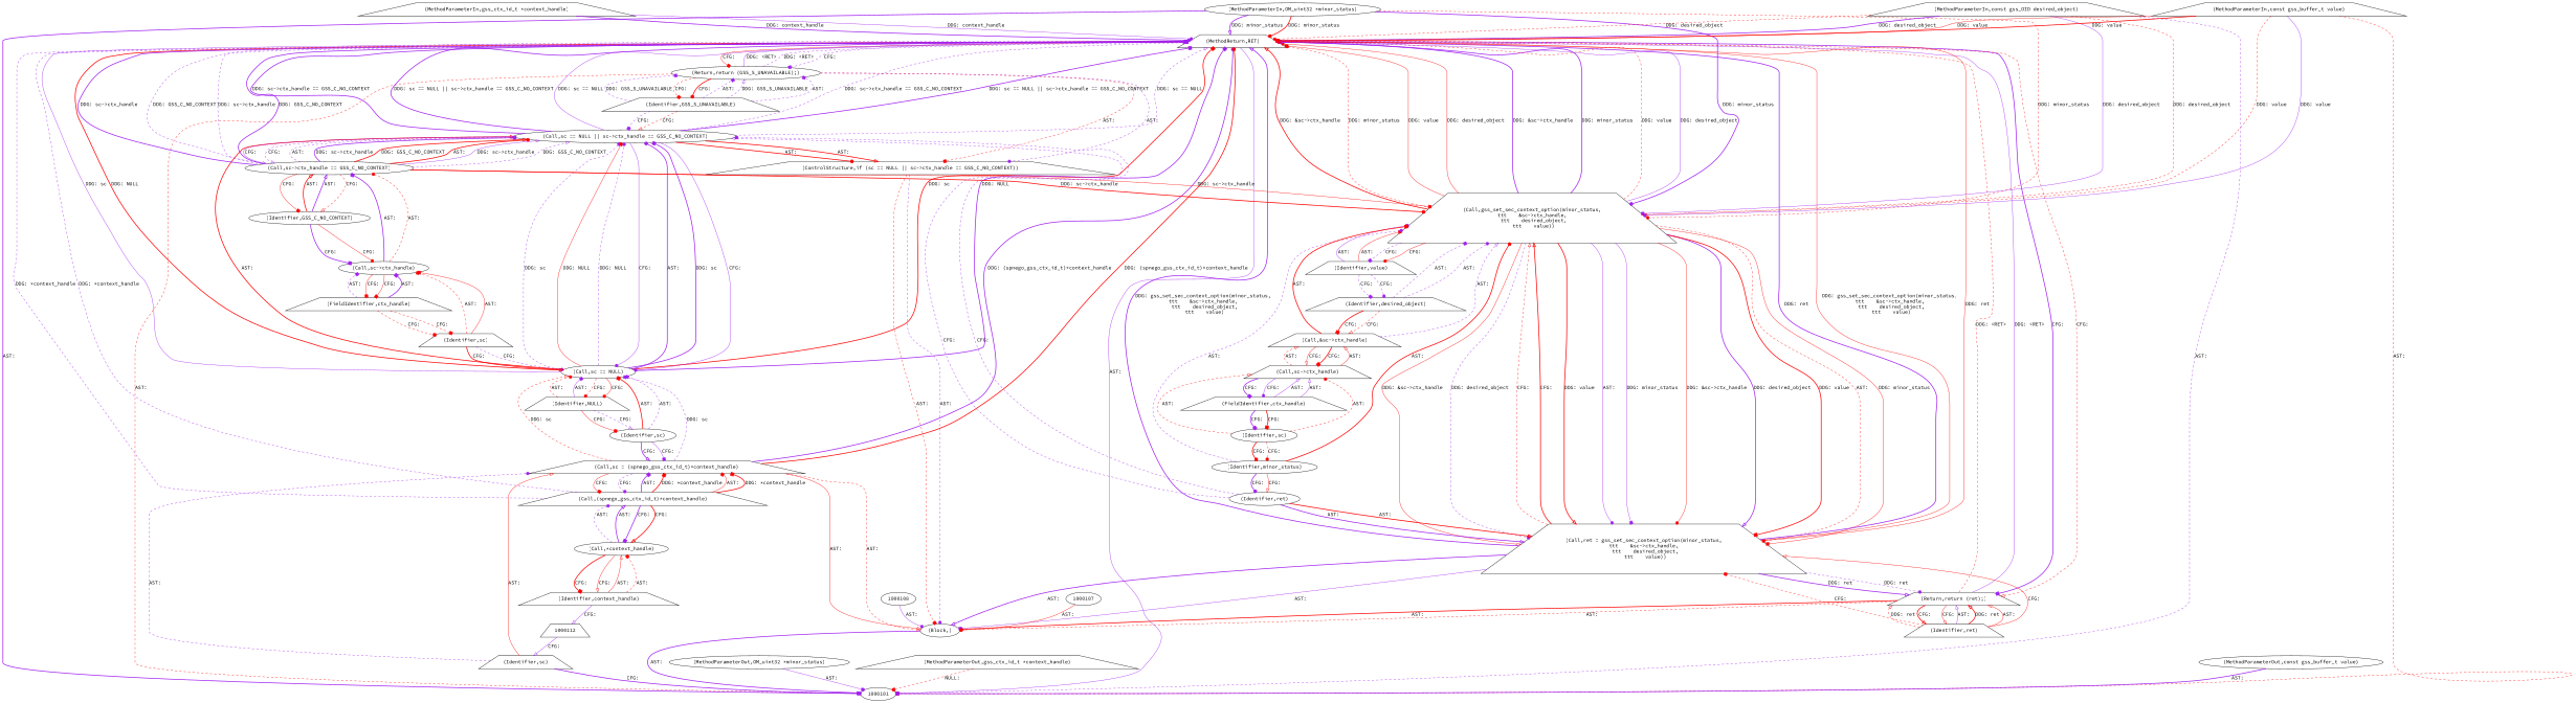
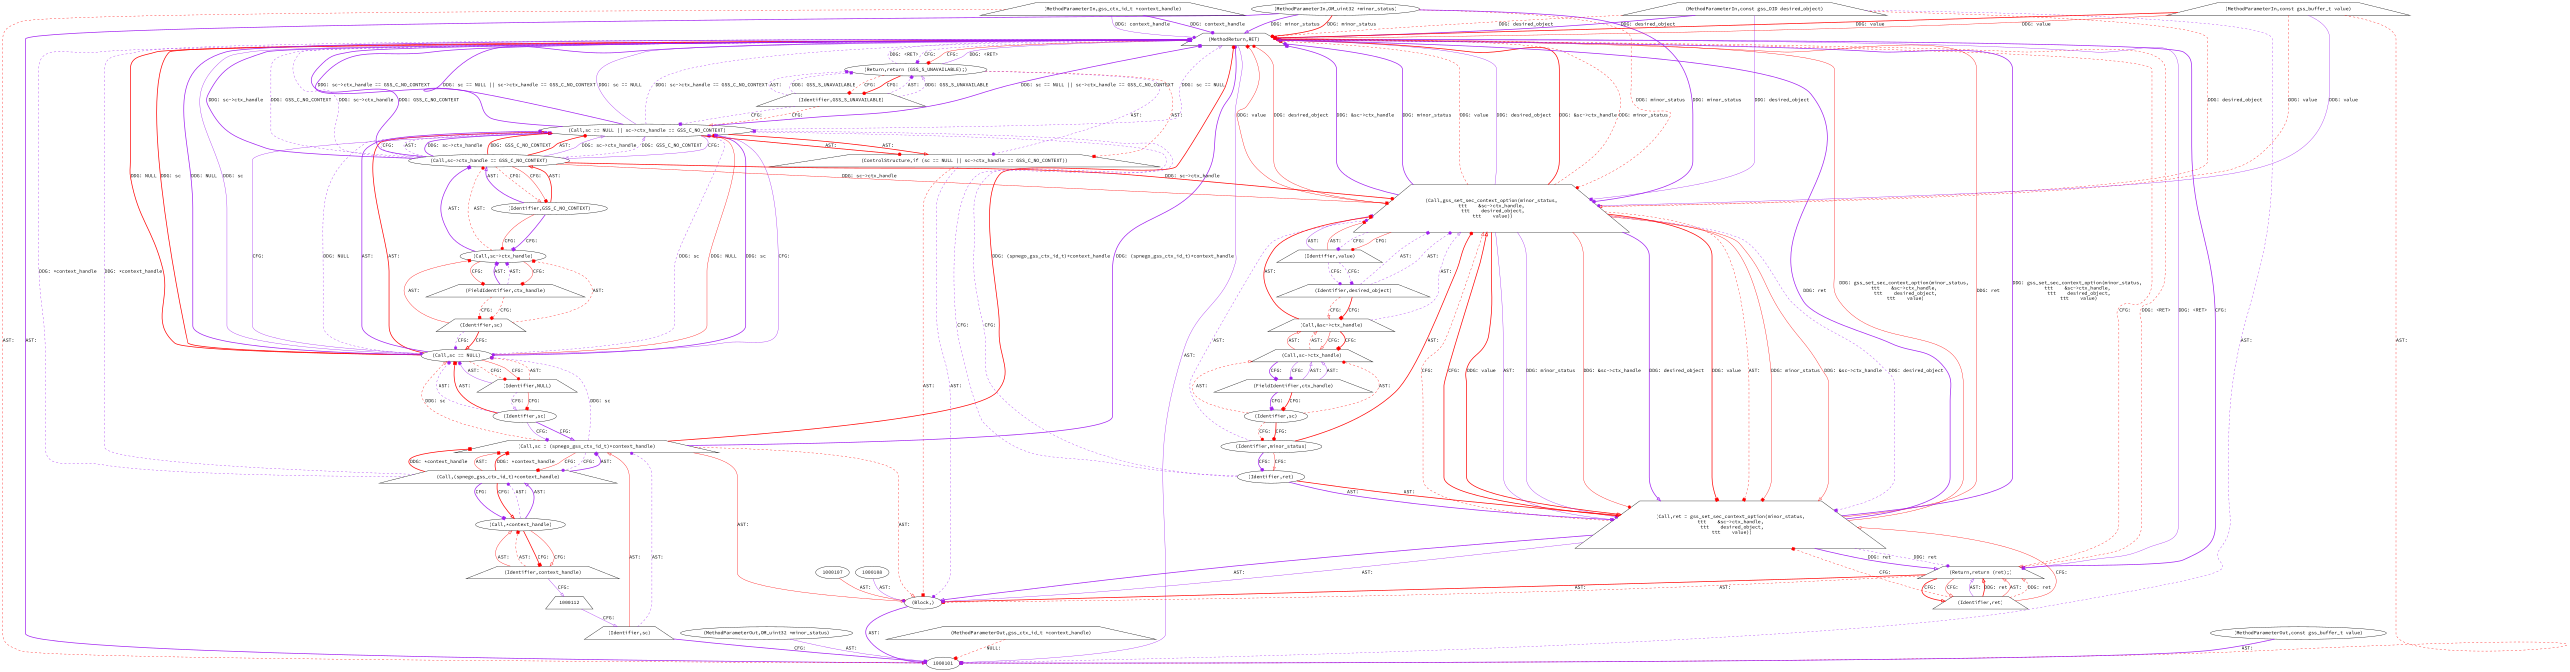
  digraph {
    fontname="Source Code Pro"
    node [fontname="Source Code Pro" shape=trapezium]
    edge [arrowhead=box color=purple fontname="Source Code Pro" style=dashed]
    n1 [label="(MethodReturn,RET)"]
    n2 [label="(Return,return (GSS_S_UNAVAILABLE);)" shape=ellipse]
    n3 [label="(Return,return (ret);)"]
    1000101 [shape=ellipse]
    n5 [label="(ControlStructure,if (sc == NULL || sc->ctx_handle == GSS_C_NO_CONTEXT))"]
    n6 [label="(Identifier,GSS_S_UNAVAILABLE)"]
    n7 [label="(Block,)" shape=ellipse]
    n8 [label="(Identifier,ret)"]
    n9 [label="(Identifier,NULL)"]
    n10 [label="(Call,sc == NULL)" shape=ellipse]
    n11 [label="(Identifier,sc)" shape=ellipse]
    n12 [label="(Call,sc == NULL || sc->ctx_handle == GSS_C_NO_CONTEXT)" shape=ellipse]
    n13 [label="(Call,sc = (spnego_gss_ctx_id_t)*context_handle)"]
    n14 [label="(Call,sc->ctx_handle == GSS_C_NO_CONTEXT)" shape=ellipse]
    n15 [label="(Identifier,GSS_C_NO_CONTEXT)" shape=ellipse]
    n16 [label="(Call,gss_set_sec_context_option(minor_status,\n\t\t\t    &sc->ctx_handle,\n \t\t\t    desired_object,\n \t\t\t    value))"]
    n17 [label="(Call,sc->ctx_handle)" shape=ellipse]
    n18 [label="(Call,ret = gss_set_sec_context_option(minor_status,\n\t\t\t    &sc->ctx_handle,\n \t\t\t    desired_object,\n \t\t\t    value))"]
    n19 [label="(Identifier,value)"]
    n20 [label="(FieldIdentifier,ctx_handle)"]
    n21 [label="(Identifier,sc)"]
    n22 [label="(Call,(spnego_gss_ctx_id_t)*context_handle)"]
    n23 [label="(Identifier,ret)" shape=ellipse]
    n24 [label="(Identifier,minor_status)" shape=ellipse]
    n25 [label="(Identifier,desired_object)"]
    n26 [label="(FieldIdentifier,ctx_handle)"]
    n27 [label="(Call,sc->ctx_handle)"]
    n28 [label="(Identifier,sc)" shape=ellipse]
    n29 [label="(Call,&sc->ctx_handle)"]
    n30 [label="(MethodParameterIn,OM_uint32 *minor_status)" shape=ellipse]
    n31 [label="(MethodParameterOut,OM_uint32 *minor_status)" shape=ellipse]
    n32 [label="(MethodParameterIn,gss_ctx_id_t *context_handle)"]
    n33 [label="(MethodParameterOut,gss_ctx_id_t *context_handle)"]
    n34 [label="(MethodParameterIn,const gss_OID desired_object)"]
    n35 [label="(MethodParameterIn,const gss_buffer_t value)"]
    n36 [label="(MethodParameterOut,const gss_buffer_t value)" shape=ellipse]
    n37 [label="(Call,*context_handle)" shape=ellipse]
    n38 [label="(Identifier,sc)"]
    n39 [label="(Identifier,context_handle)"]
    1000112
    1000107 [shape=ellipse]
    1000108 [shape=ellipse]
    n1 -> n2 [label="CFG: "]
    n1 -> n2 [color=red label="CFG: " style=solid]
    n1 -> n3 [label="CFG: " style=bold]
    n1 -> n3 [arrowhead=onormal color=red label="CFG: "]
    n1 -> 1000101 [arrowhead=onormal label="AST: " style=solid]
    n2 -> n1 [arrowhead=onormal label="DDG: <RET>" style=solid]
    n2 -> n1 [arrowhead=onormal label="DDG: <RET>"]
    n2 -> n5 [color=red label="AST: "]
    n2 -> n5 [arrowhead=dot label="AST: "]
    n2 -> n6 [color=red label="CFG: "]
    n2 -> n6 [arrowhead=dot color=red label="CFG: " style=bold]
    n3 -> n1 [arrowhead=dot color=red label="DDG: <RET>"]
    n3 -> n1 [arrowhead=dot label="DDG: <RET>" style=solid]
    n3 -> n7 [arrowhead=dot color=red label="AST: " style=bold]
    n3 -> n7 [color=red label="AST: "]
    n3 -> n8 [arrowhead=onormal color=red label="CFG: " style=bold]
    n3 -> n8 [arrowhead=onormal color=red label="CFG: " style=solid]
    n5 -> n7 [arrowhead=dot label="AST: "]
    n5 -> n7 [color=red label="AST: "]
    n6 -> n2 [label="AST: "]
    n6 -> n2 [arrowhead=onormal label="DDG: GSS_S_UNAVAILABLE"]
    n6 -> n2 [label="AST: "]
    n6 -> n2 [label="DDG: GSS_S_UNAVAILABLE"]
    n6 -> n12 [arrowhead=onormal color=red label="CFG: "]
    n6 -> n12 [label="CFG: "]
    n7 -> 1000101 [arrowhead=onormal label="AST: " style=bold]
    n8 -> n3 [arrowhead=onormal label="AST: " style=solid]
    n8 -> n3 [arrowhead=onormal color=red label="DDG: ret" style=bold]
    n8 -> n3 [arrowhead=onormal color=red label="AST: " style=solid]
    n8 -> n3 [arrowhead=onormal color=red label="DDG: ret"]
    n8 -> n18 [color=red label="CFG: "]
    n8 -> n18 [arrowhead=onormal color=red label="CFG: " style=solid]
    n9 -> n10 [arrowhead=dot color=red label="AST: "]
    n9 -> n10 [label="AST: " style=solid]
    n9 -> n11 [color=red label="CFG: " style=solid]
    n9 -> n11 [arrowhead=onormal label="CFG: "]
    n10 -> n1 [arrowhead=dot label="DDG: sc" style=solid]
    n10 -> n1 [color=red label="DDG: NULL" style=bold]
    n10 -> n1 [color=red label="DDG: sc" style=bold]
    n10 -> n1 [label="DDG: NULL" style=bold]
    n10 -> n9 [arrowhead=dot color=red label="CFG: "]
    n10 -> n9 [arrowhead=dot color=red label="CFG: " style=solid]
    n10 -> n12 [arrowhead=onormal color=red label="AST: " style=bold]
    n10 -> n12 [label="DDG: sc"]
    n10 -> n12 [color=red label="DDG: NULL" style=solid]
    n10 -> n12 [arrowhead=dot label="AST: " style=bold]
    n10 -> n12 [label="DDG: sc" style=bold]
    n10 -> n12 [arrowhead=dot label="DDG: NULL"]
    n11 -> n10 [color=red label="AST: " style=bold]
    n11 -> n10 [label="AST: "]
    n11 -> n13 [arrowhead=onormal label="CFG: " style=bold]
    n11 -> n13 [label="CFG: " style=solid]
    n12 -> n1 [label="DDG: sc == NULL" style=solid]
    n12 -> n1 [arrowhead=onormal label="DDG: sc->ctx_handle == GSS_C_NO_CONTEXT"]
    n12 -> n1 [label="DDG: sc == NULL || sc->ctx_handle == GSS_C_NO_CONTEXT" style=bold]
    n12 -> n1 [arrowhead=onormal label="DDG: sc == NULL"]
    n12 -> n1 [label="DDG: sc->ctx_handle == GSS_C_NO_CONTEXT" style=bold]
    n12 -> n1 [arrowhead=dot label="DDG: sc == NULL || sc->ctx_handle == GSS_C_NO_CONTEXT" style=bold]
    n12 -> n5 [arrowhead=dot color=red label="AST: " style=bold]
    n12 -> n5 [arrowhead=onormal color=red label="AST: " style=bold]
    n12 -> n10 [arrowhead=dot label="CFG: " style=solid]
    n12 -> n10 [arrowhead=dot label="CFG: " style=solid]
    n12 -> n14 [arrowhead=onormal label="CFG: " style=solid]
    n12 -> n14 [arrowhead=onormal label="CFG: "]
    n13 -> n1 [arrowhead=dot label="DDG: (spnego_gss_ctx_id_t)*context_handle" style=bold]
    n13 -> n1 [arrowhead=dot color=red label="DDG: (spnego_gss_ctx_id_t)*context_handle" style=bold]
    n13 -> n7 [arrowhead=onormal color=red label="AST: " style=solid]
    n13 -> n7 [arrowhead=onormal color=red label="AST: "]
    n13 -> n10 [label="DDG: sc"]
    n13 -> n10 [arrowhead=onormal color=red label="DDG: sc"]
    n13 -> n22 [color=red label="CFG: " style=solid]
    n13 -> n22 [arrowhead=dot label="CFG: "]
    n14 -> n1 [label="DDG: sc->ctx_handle"]
    n14 -> n1 [label="DDG: GSS_C_NO_CONTEXT" style=bold]
    n14 -> n1 [arrowhead=onormal label="DDG: sc->ctx_handle" style=bold]
    n14 -> n1 [arrowhead=dot label="DDG: GSS_C_NO_CONTEXT"]
    n14 -> n12 [arrowhead=onormal label="AST: "]
    n14 -> n12 [label="DDG: sc->ctx_handle" style=bold]
    n14 -> n12 [arrowhead=onormal color=red label="DDG: GSS_C_NO_CONTEXT" style=bold]
    n14 -> n12 [arrowhead=dot color=red label="AST: " style=bold]
    n14 -> n12 [arrowhead=onormal label="DDG: sc->ctx_handle" style=solid]
    n14 -> n12 [arrowhead=onormal label="DDG: GSS_C_NO_CONTEXT"]
    n14 -> n15 [arrowhead=onormal color=red label="CFG: "]
    n14 -> n15 [color=red label="CFG: " style=solid]
    n14 -> n16 [arrowhead=dot color=red label="DDG: sc->ctx_handle" style=bold]
    n14 -> n16 [color=red label="DDG: sc->ctx_handle" style=solid]
    n15 -> n14 [arrowhead=onormal color=red label="AST: " style=bold]
    n15 -> n14 [arrowhead=onormal label="AST: " style=bold]
    n15 -> n17 [label="CFG: " style=bold]
    n15 -> n17 [arrowhead=dot color=red label="CFG: " style=solid]
    n16 -> n1 [arrowhead=dot color=red label="DDG: minor_status"]
    n16 -> n1 [color=red label="DDG: value" style=solid]
    n16 -> n1 [arrowhead=dot color=red label="DDG: desired_object" style=solid]
    n16 -> n1 [label="DDG: &sc->ctx_handle" style=bold]
    n16 -> n1 [arrowhead=dot label="DDG: minor_status" style=bold]
    n16 -> n1 [color=red label="DDG: value"]
    n16 -> n1 [arrowhead=onormal label="DDG: desired_object" style=solid]
    n16 -> n1 [arrowhead=onormal color=red label="DDG: &sc->ctx_handle" style=bold]
    n16 -> n18 [color=red label="AST: "]
    n16 -> n18 [color=red label="DDG: minor_status" style=solid]
    n16 -> n18 [arrowhead=onormal color=red label="DDG: &sc->ctx_handle" style=solid]
    n16 -> n18 [label="DDG: desired_object"]
    n16 -> n18 [arrowhead=onormal color=red label="DDG: value" style=bold]
    n16 -> n18 [arrowhead=dot label="AST: " style=solid]
    n16 -> n18 [label="DDG: minor_status" style=solid]
    n16 -> n18 [arrowhead=dot color=red label="DDG: &sc->ctx_handle" style=solid]
    n16 -> n18 [arrowhead=onormal label="DDG: desired_object" style=bold]
    n16 -> n18 [color=red label="DDG: value" style=bold]
    n16 -> n19 [label="CFG: "]
    n16 -> n19 [arrowhead=dot color=red label="CFG: " style=solid]
    n17 -> n14 [label="AST: " style=bold]
    n17 -> n14 [arrowhead=dot color=red label="AST: "]
    n17 -> n20 [color=red label="CFG: " style=solid]
    n17 -> n20 [color=red label="CFG: " style=solid]
    n18 -> n1 [arrowhead=onormal label="DDG: ret" style=bold]
    n18 -> n1 [arrowhead=onormal color=red label="DDG: gss_set_sec_context_option(minor_status,\n\t\t\t    &sc->ctx_handle,\n \t\t\t    desired_object,\n \t\t\t    value)" style=solid]
    n18 -> n1 [arrowhead=onormal color=red label="DDG: ret" style=solid]
    n18 -> n1 [arrowhead=onormal label="DDG: gss_set_sec_context_option(minor_status,\n\t\t\t    &sc->ctx_handle,\n \t\t\t    desired_object,\n \t\t\t    value)" style=bold]
    n18 -> n3 [arrowhead=dot label="DDG: ret"]
    n18 -> n3 [arrowhead=onormal label="DDG: ret" style=bold]
    n18 -> n7 [label="AST: " style=solid]
    n18 -> n7 [arrowhead=onormal label="AST: " style=bold]
    n18 -> n16 [arrowhead=onormal color=red label="CFG: "]
    n18 -> n16 [arrowhead=onormal color=red label="CFG: " style=bold]
    n19 -> n16 [label="AST: " style=solid]
    n19 -> n16 [color=red label="AST: " style=solid]
    n19 -> n25 [arrowhead=dot label="CFG: "]
    n19 -> n25 [label="CFG: "]
    n20 -> n17 [label="AST: " style=bold]
    n20 -> n17 [label="AST: "]
    n20 -> n21 [color=red label="CFG: "]
    n20 -> n21 [color=red label="CFG: "]
    n21 -> n10 [arrowhead=dot label="CFG: "]
    n21 -> n10 [arrowhead=onormal color=red label="CFG: " style=bold]
    n21 -> n17 [color=red label="AST: "]
    n21 -> n17 [color=red label="AST: " style=solid]
    n22 -> n1 [arrowhead=onormal label="DDG: *context_handle"]
    n22 -> n1 [label="DDG: *context_handle"]
    n22 -> n13 [label="AST: " style=bold]
    n22 -> n13 [color=red label="DDG: *context_handle" style=bold]
    n22 -> n13 [color=red label="AST: " style=solid]
    n22 -> n13 [color=red label="DDG: *context_handle" style=bold]
    n22 -> n37 [label="CFG: " style=bold]
    n22 -> n37 [arrowhead=onormal color=red label="CFG: " style=bold]
    n23 -> n12 [arrowhead=onormal label="CFG: "]
    n23 -> n12 [label="CFG: "]
    n23 -> n18 [arrowhead=onormal color=red label="AST: " style=bold]
    n23 -> n18 [arrowhead=onormal label="AST: " style=bold]
    n24 -> n16 [arrowhead=dot label="AST: "]
    n24 -> n16 [arrowhead=dot color=red label="AST: " style=bold]
    n24 -> n23 [arrowhead=onormal color=red label="CFG: " style=solid]
    n24 -> n23 [arrowhead=dot label="CFG: " style=bold]
    n25 -> n16 [label="AST: "]
    n25 -> n16 [arrowhead=dot label="AST: "]
    n25 -> n29 [color=red label="CFG: " style=bold]
    n25 -> n29 [arrowhead=onormal color=red label="CFG: "]
    n26 -> n27 [arrowhead=onormal label="AST: " style=solid]
    n26 -> n27 [arrowhead=onormal label="AST: " style=solid]
    n26 -> n28 [color=red label="CFG: " style=bold]
    n26 -> n28 [label="CFG: " style=bold]
    n27 -> n26 [label="CFG: " style=bold]
    n27 -> n26 [arrowhead=dot label="CFG: " style=solid]
    n27 -> n29 [arrowhead=onormal color=red label="AST: " style=solid]
    n27 -> n29 [arrowhead=onormal color=red label="AST: "]
    n28 -> n24 [arrowhead=dot color=red label="CFG: " style=bold]
    n28 -> n24 [arrowhead=dot color=red label="CFG: "]
    n28 -> n27 [arrowhead=dot color=red label="AST: "]
    n28 -> n27 [arrowhead=onormal color=red label="AST: "]
    n29 -> n16 [color=red label="AST: " style=bold]
    n29 -> n16 [arrowhead=onormal label="AST: "]
    n29 -> n27 [arrowhead=onormal color=red label="CFG: " style=solid]
    n29 -> n27 [color=red label="CFG: " style=bold]
    n30 -> n1 [arrowhead=dot color=red label="DDG: minor_status" style=bold]
    n30 -> n1 [arrowhead=onormal label="DDG: minor_status" style=bold]
    n30 -> 1000101 [arrowhead=onormal label="AST: " style=bold]
    n30 -> n16 [arrowhead=dot color=red label="DDG: minor_status"]
    n30 -> n16 [arrowhead=dot label="DDG: minor_status" style=bold]
    n31 -> 1000101 [label="AST: " style=solid]
    n32 -> n1 [arrowhead=dot label="DDG: context_handle" style=bold]
    n32 -> n1 [arrowhead=dot label="DDG: context_handle" style=solid]
-   n2 -> 1000101 [arrowhead=onormal color=red label="AST: "]
+   n32 -> 1000101 [arrowhead=onormal color=red label="AST: "]
    n33 -> 1000101 [color=red label="NULL: "]
    n34 -> n1 [label="DDG: desired_object" style=bold]
    n34 -> n1 [arrowhead=dot color=red label="DDG: desired_object"]
    n34 -> 1000101 [arrowhead=dot label="AST: "]
    n34 -> n16 [label="DDG: desired_object" style=solid]
    n34 -> n16 [arrowhead=onormal color=red label="DDG: desired_object"]
    n35 -> n1 [arrowhead=onormal color=red label="DDG: value" style=solid]
    n35 -> n1 [color=red label="DDG: value" style=bold]
    n35 -> 1000101 [color=red label="AST: "]
    n35 -> n16 [arrowhead=onormal color=red label="DDG: value"]
    n35 -> n16 [arrowhead=dot label="DDG: value" style=solid]
    n36 -> 1000101 [label="AST: " style=bold]
    n37 -> n22 [arrowhead=dot label="AST: "]
    n37 -> n22 [arrowhead=onormal label="AST: " style=bold]
    n37 -> n39 [color=red label="CFG: " style=bold]
    n37 -> n39 [arrowhead=onormal color=red label="CFG: " style=solid]
    n38 -> 1000101 [label="CFG: " style=bold]
    n38 -> n13 [arrowhead=onormal color=red label="AST: " style=solid]
    n38 -> n13 [arrowhead=dot label="AST: "]
    n39 -> n37 [arrowhead=onormal color=red label="AST: " style=solid]
    n39 -> n37 [color=red label="AST: "]
    n39 -> 1000112 [arrowhead=onormal label="CFG: " style=solid]
    1000112 -> n38 [arrowhead=onormal label="CFG: " style=solid]
    1000107 -> n7 [arrowhead=dot color=red label="AST: " style=solid]
    1000108 -> n7 [arrowhead=dot label="AST: " style=solid]
  }
